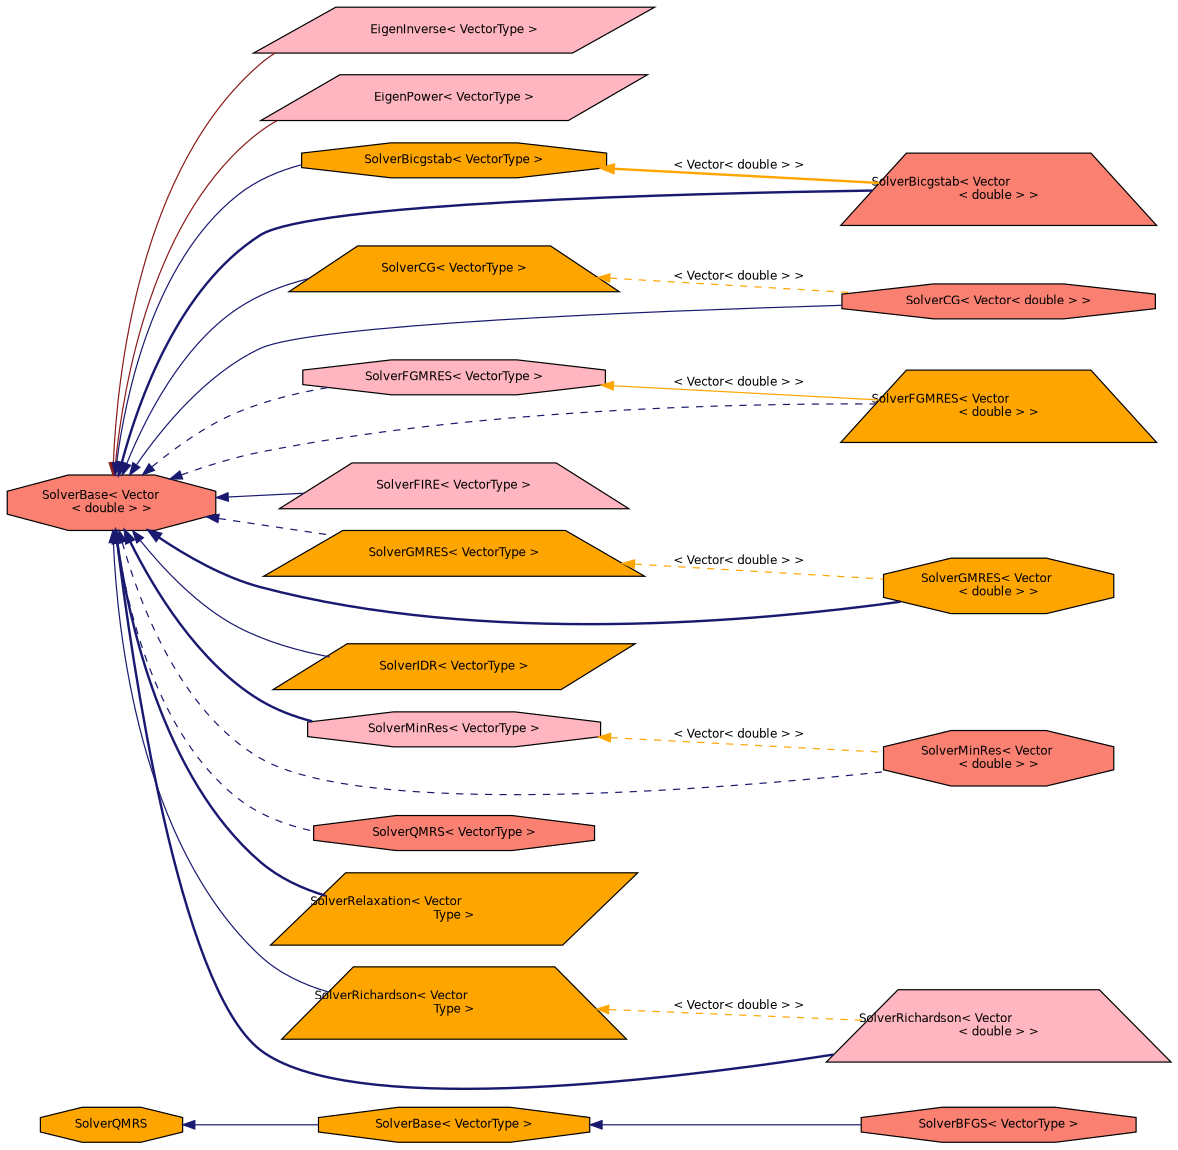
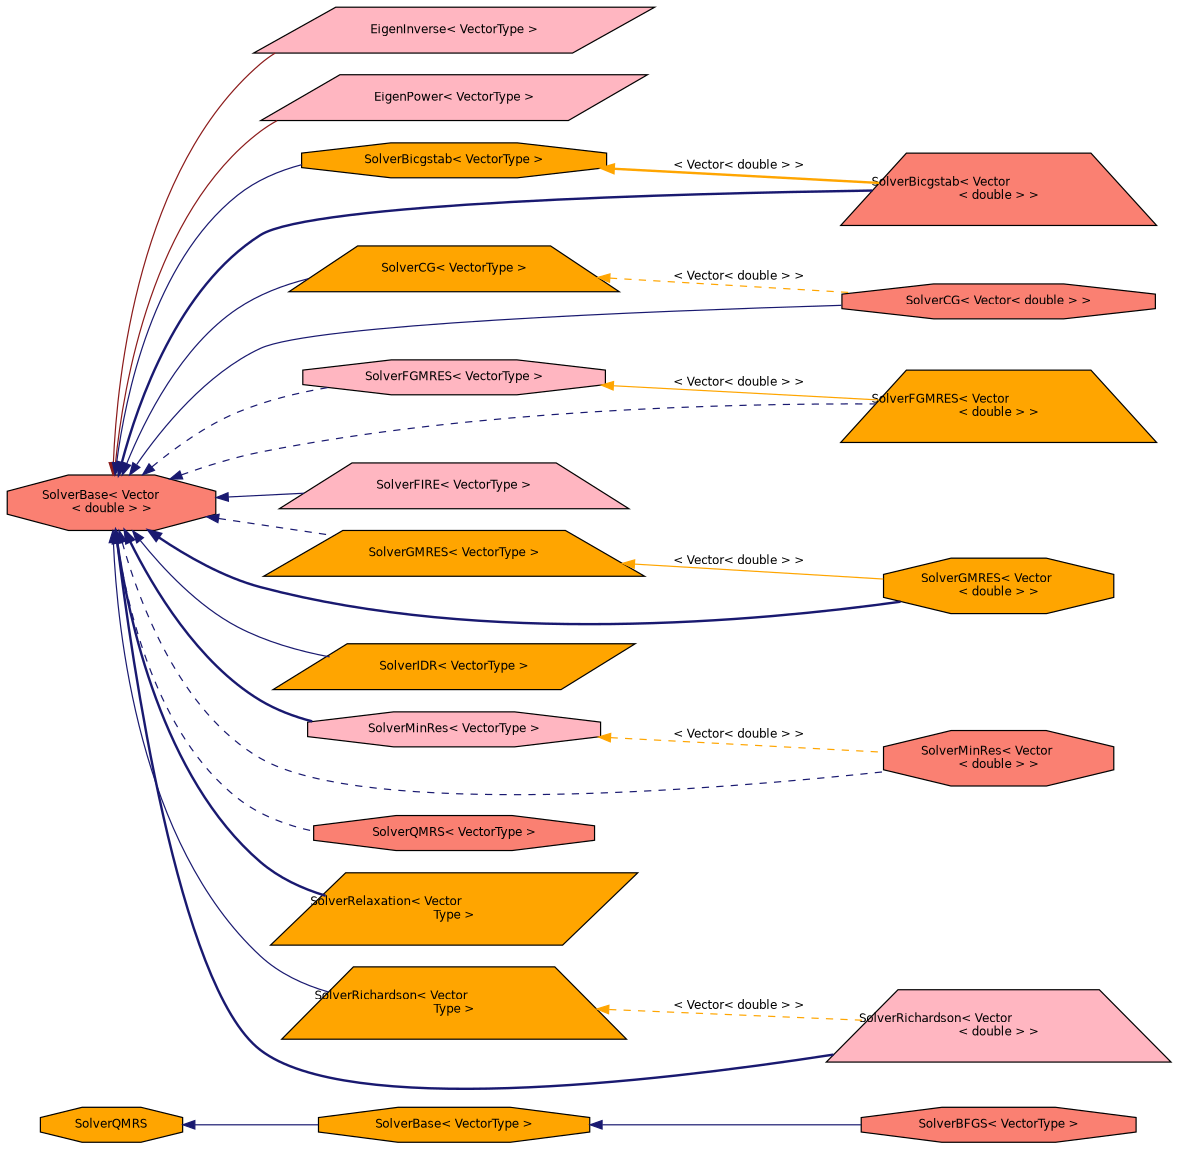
  digraph {
    rankdir=LR
    node [color=black fillcolor=orange fontname=Helvetica fontsize=10 shape=octagon style=filled]
    edge [color=midnightblue dir=back fontname=Helvetica fontsize=10 labelfontname=Helvetica labelfontsize=10 style=solid]
    n1 [fontcolor=black height=0.2 label="SolverBase\< VectorType \>" width=0.4]
    n2 [fillcolor=salmon height=0.2 label="SolverBFGS\< VectorType \>" width=0.4]
    n3 [fillcolor=salmon height=0.2 label="SolverBase\< Vector\l\< double \> \>" width=0.4]
    n4 [fillcolor=lightpink height=0.2 label="EigenInverse\< VectorType \>" shape=parallelogram width=0.4]
    n5 [fillcolor=lightpink height=0.2 label="EigenPower\< VectorType \>" shape=parallelogram width=0.4]
    n6 [height=0.2 label="SolverBicgstab\< VectorType \>" width=0.4]
    n7 [fillcolor=salmon height=0.2 label="SolverBicgstab\< Vector\l\< double \> \>" shape=trapezium width=0.4]
    n8 [height=0.2 label="SolverCG\< VectorType \>" shape=trapezium width=0.4]
    n9 [fillcolor=salmon height=0.2 label="SolverCG\< Vector\< double \> \>" width=0.4]
    n10 [fillcolor=lightpink height=0.2 label="SolverFGMRES\< VectorType \>" width=0.4]
    n11 [height=0.2 label="SolverFGMRES\< Vector\l\< double \> \>" shape=trapezium width=0.4]
    n12 [fillcolor=lightpink height=0.2 label="SolverFIRE\< VectorType \>" shape=trapezium width=0.4]
    n13 [height=0.2 label="SolverGMRES\< VectorType \>" shape=trapezium width=0.4]
    n14 [height=0.2 label="SolverGMRES\< Vector\l\< double \> \>" width=0.4]
    n15 [height=0.2 label="SolverIDR\< VectorType \>" shape=parallelogram width=0.4]
    n16 [fillcolor=lightpink height=0.2 label="SolverMinRes\< VectorType \>" width=0.4]
    n17 [fillcolor=salmon height=0.2 label="SolverMinRes\< Vector\l\< double \> \>" width=0.4]
    n18 [fillcolor=salmon height=0.2 label="SolverQMRS\< VectorType \>" width=0.4]
    n19 [height=0.2 label="SolverRelaxation\< Vector\lType \>" shape=parallelogram width=0.4]
    n20 [height=0.2 label="SolverRichardson\< Vector\lType \>" shape=trapezium width=0.4]
    n21 [fillcolor=lightpink height=0.2 label="SolverRichardson\< Vector\l\< double \> \>" shape=trapezium width=0.4]
    n22 [height=0.2 label=SolverQMRS width=0.4]
    n1 -> n2
    n3 -> n4 [color=firebrick4]
    n3 -> n5 [color=firebrick4]
    n3 -> n6
    n3 -> n7 [style=bold]
    n3 -> n8
    n3 -> n9
    n3 -> n10 [style=dashed]
    n3 -> n11 [style=dashed]
    n3 -> n12
    n3 -> n13 [style=dashed]
    n3 -> n14 [style=bold]
    n3 -> n15
    n3 -> n16 [style=bold]
    n3 -> n17 [style=dashed]
    n3 -> n18 [style=dashed]
    n3 -> n19 [style=bold]
    n3 -> n20
    n3 -> n21 [style=bold]
    n6 -> n7 [color=orange label=" \< Vector\< double \> \>" style=bold]
    n8 -> n9 [color=orange label=" \< Vector\< double \> \>" style=dashed]
    n10 -> n11 [color=orange label=" \< Vector\< double \> \>"]
-   n13 -> n14 [color=orange label=" \< Vector\< double \> \>" style=dashed]
+   n13 -> n14 [color=orange label=" \< Vector\< double \> \>"]
    n16 -> n17 [color=orange label=" \< Vector\< double \> \>" style=dashed]
    n20 -> n21 [color=orange label=" \< Vector\< double \> \>" style=dashed]
    n22 -> n1
  }
